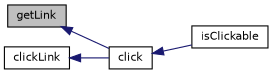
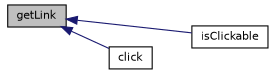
  digraph {
    rankdir=LR
    node [color=black fillcolor=white fontname=Helvetica fontsize=10 shape=record style=filled]
    edge [color=midnightblue dir=back fontname=Helvetica fontsize=10 labelfontname=Helvetica labelfontsize=10 style=solid]
    n1 [fillcolor=grey75 fontcolor=black height=0.2 label=getLink width=0.4]
    n2 [height=0.2 label=isClickable width=0.4]
    n3 [height=0.2 label=click width=0.4]
-   n4 [height=0.2 label=clickLink width=0.4]
-   n3 -> n2
+   n1 -> n2
    n1 -> n3
-   n4 -> n3
  }
